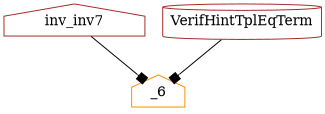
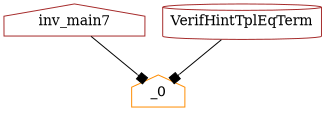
  digraph {
    node [color=brown shape=house]
    edge [arrowhead=box]
-   n1 [label=inv_inv7]
-   n2 [color=darkorange label=_6]
+   n1 [label=inv_main7]
+   n2 [color=darkorange label=_0]
    n3 [label=VerifHintTplEqTerm shape=cylinder]
    n1 -> n2
    n3 -> n2
  }
